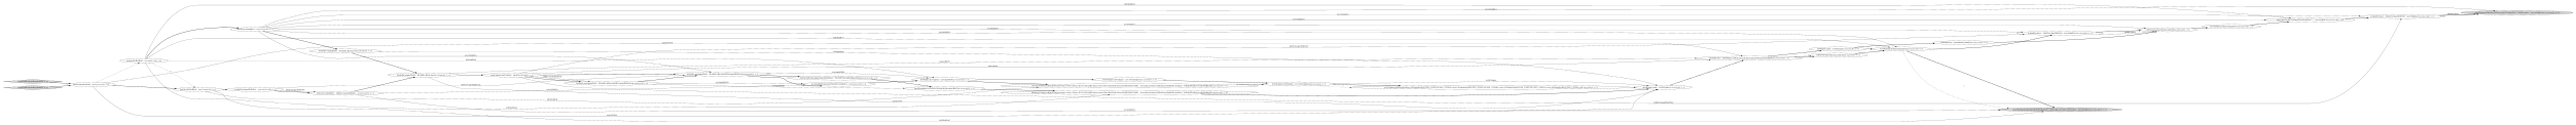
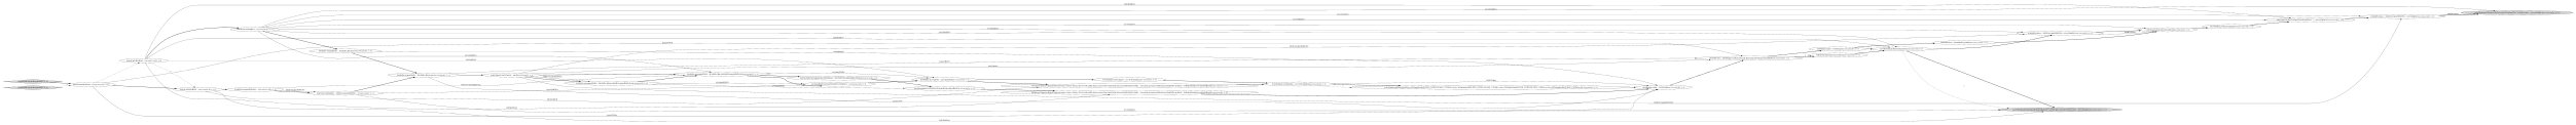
  digraph {
    fontname="Playfair Display"
    rankdir=LR
    node [fillcolor=white fontname="Playfair Display" shape=ellipse style=filled]
    edge [fontname="Playfair Display" style=bold]
    n1 [label="assertThat(data.position()).isEqualTo(0)@@@29@@@['0', '1', '0']"]
    n2 [label="assertThat(data.limit()).isEqualTo(individualRead * 3 + preexistingBytes)@@@30@@@['0', '1', '0']"]
    n3 [label="int initialFreeSpace = initialUnwrappedBufferSize - preexistingBytes@@@31@@@['0', '1', '0']"]
    n4 [label="inputSharingImpl.setBufferForTestingOnly(unwrappedBuffer)@@@13@@@['0', '1', '0']"]
    n5 [label="when(mockChannel.read(any())).thenAnswer(new Answer<Integer>(){@Override public Integer answer(InvocationOnMock invocation){ByteBuffer buffer = invocation.getArgument(0)buffer.position(buffer.position() + individualRead)return individualRead}})@@@15@@@['0', '1', '0']"]
    n6 [label="nioSslEngine.engine = testSSLEngine@@@22@@@['1', '1', '1']"]
    n7 [label="verify(mockChannel,times(1)).read(isA())@@@24@@@['0', '0', '1']"]
    n8 [label="assertThat(data.position()).isEqualTo(0)@@@25@@@['1', '0', '1']"]
    n9 [label="int initialFreeSpace = initialUnwrappedBufferSize - preexistingBytes@@@27@@@['1', '0', '0']"]
    n10 [fillcolor=lightgray label="assertThat(data.limit()).isEqualTo(individualRead * testSSLEngine.getNumberOfUnwraps() + preexistingBytes)@@@26@@@['0', '0', '1']"]
    n11 [fillcolor=lightgray label="readAtLeastUsingSmallAppBuffer['0', '1', '0']" shape=diamond]
    n12 [label="final int amountToRead = 150@@@3@@@['1', '1', '1']"]
    n13 [label="final int individualRead = 60@@@4@@@['1', '1', '0']"]
    n14 [label="ByteBuffer data = nioSslEngine.readAtLeast(mockChannel,amountToRead,wrappedBuffer)@@@23@@@['1', '1', '1']"]
    n15 [label="final int individualRead = 150@@@4@@@['0', '0', '1']"]
    n16 [label="final ByteBufferSharingImpl inputSharingImpl = (ByteBufferSharingImpl)inputSharing@@@12@@@['0', '1', '0']"]
    n17 [label="nioSslEngine.peerAppData = unwrappedBuffer@@@11@@@['1', '0', '1']"]
    n18 [label="final int preexistingBytes = 10@@@5@@@['1', '1', '0']"]
    n19 [label="nioSslEngine.engine = testSSLEngine@@@25@@@['1', '1', '0']"]
    n20 [label="when(mockChannel.read(any())).thenAnswer(new Answer<Integer>(){@Override public Integer answer(InvocationOnMock invocation){ByteBuffer buffer = invocation.getArgument(0)buffer.position(buffer.position() + individualRead)return individualRead}})@@@12@@@['0', '0', '1']"]
    n21 [label="int initialUnwrappedBufferSize = 100@@@5@@@['0', '0', '1']"]
    n22 [label="ByteBuffer data = sharedBuffer.getBuffer()@@@27@@@['0', '1', '0']"]
    n23 [label="verify(mockChannel,times(3)).read(isA())@@@28@@@['1', '1', '0']"]
    n24 [label="testSSLEngine.addReturnResult(new SSLEngineResult(BUFFER_OVERFLOW,NEED_UNWRAP,0,0),new SSLEngineResult(BUFFER_OVERFLOW,NEED_UNWRAP,0,0),new SSLEngineResult(BUFFER_OVERFLOW,NEED_UNWRAP,0,0),new SSLEngineResult(OK,NEED_UNWRAP,0,0))@@@21@@@['0', '0', '1']"]
    n25 [label="TestSSLEngine testSSLEngine = new TestSSLEngine()@@@20@@@['1', '0', '0']"]
    n26 [label="TestSSLEngine testSSLEngine = new TestSSLEngine()@@@20@@@['1', '0', '1']"]
    n27 [label="ByteBuffer unwrappedBuffer = ByteBuffer.allocate(initialUnwrappedBufferSize)@@@9@@@['1', '1', '1']"]
    n28 [fillcolor=lightgray label="assertThat(inputSharing.getBuffer().capacity()).isEqualTo(2 * initialFreeSpace + preexistingBytes)@@@33@@@['0', '1', '0']"]
    n29 [label="ByteBuffer wrappedBuffer = ByteBuffer.allocate(1000)@@@6@@@['1', '1', '0']"]
    n30 [label="unwrappedBuffer.position(7).limit(preexistingBytes + 7)@@@10@@@['1', '0', '1']"]
    n31 [label="ByteBuffer wrappedBuffer = ByteBuffer.allocate(1000)@@@7@@@['1', '1', '1']"]
    n32 [label="final int preexistingBytes = initialUnwrappedBufferSize - 7@@@6@@@['0', '0', '1']"]
    n33 [label="SocketChannel mockChannel = mock()@@@8@@@['1', '1', '1']"]
    n34 [fillcolor=lightgray label="readAtLeastUsingSmallAppBuffer['1', '0', '0']" shape=diamond]
    n35 [label="ByteBuffer unwrappedBuffer = ByteBuffer.allocate(initialUnwrappedBufferSize)@@@9@@@['1', '1', '0']"]
    n1 -> n2
    n2 -> n3
    n3 -> n28
    n3 -> n28 [label=initialFreeSpace style=solid]
    n4 -> n5
    n5 -> n6
    n6 -> n14
    n7 -> n8
    n8 -> n9
    n8 -> n10
    n8 -> n10 [label=0 style=dashed]
    n9 -> n23
    n9 -> n23 [label=initialFreeSpace style=solid]
    n11 -> n12
    n12 -> n6 [label=amountToRead style=solid]
    n12 -> n13 [style=dashed]
    n12 -> n14 [label=amountToRead style=solid]
    n12 -> n15
    n13 -> n2 [label=individualRead style=solid]
    n13 -> n5 [label=individualRead style=solid]
    n13 -> n8 [label=individualRead style=solid]
    n13 -> n15 [label=0 style=dashed]
    n13 -> n17 [label=individualRead style=solid]
    n13 -> n18
    n14 -> n7 [label=0 style=dashed]
    n14 -> n7
    n14 -> n19
    n15 -> n10 [label=individualRead style=solid]
    n15 -> n20 [label=individualRead style=solid]
    n15 -> n21
    n16 -> n4
    n17 -> n20
    n17 -> n25
    n18 -> n2 [label=preexistingBytes style=solid]
    n18 -> n3 [label=preexistingBytes style=solid]
    n18 -> n8 [label=preexistingBytes style=solid]
    n18 -> n9 [label=preexistingBytes style=solid]
    n18 -> n23 [label=preexistingBytes style=solid]
    n18 -> n27 [label=preexistingBytes style=solid]
    n18 -> n28 [label=preexistingBytes style=solid]
    n18 -> n29
    n19 -> n8
    n19 -> n22
    n20 -> n26
    n21 -> n27 [label=initialUnwrappedBufferSize style=solid]
    n21 -> n32
    n21 -> n32 [label=initialUnwrappedBufferSize style=solid]
    n22 -> n23
    n23 -> n1
    n24 -> n6
    n25 -> n26
    n26 -> n6 [label=testSSLEngine style=solid]
    n26 -> n24
    n26 -> n24 [label=0 style=dashed]
    n27 -> n16
    n27 -> n17 [label=unwrappedBuffer style=solid]
    n27 -> n30
    n29 -> n6 [label=wrappedBuffer style=solid]
    n29 -> n31
    n30 -> n17
    n31 -> n6 [label=mockChannel style=solid]
    n31 -> n14 [label=wrappedBuffer style=solid]
    n31 -> n33
    n32 -> n10 [label=preexistingBytes style=solid]
    n32 -> n30 [label=preexistingBytes style=solid]
    n32 -> n31
    n33 -> n3 [label=initialUnwrappedBufferSize style=solid]
    n33 -> n9 [label=initialUnwrappedBufferSize style=solid]
    n33 -> n14 [label=mockChannel style=solid]
    n33 -> n27
    n33 -> n35 [label=initialUnwrappedBufferSize style=solid]
    n33 -> n35
-   n34 -> n12
+   n34 -> n12 [style=dashed]
    n35 -> n4 [label=unwrappedBuffer style=solid]
    n35 -> n27
    n35 -> n30 [label=unwrappedBuffer style=solid]
  }
